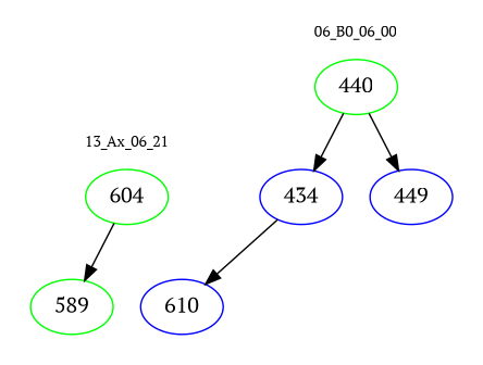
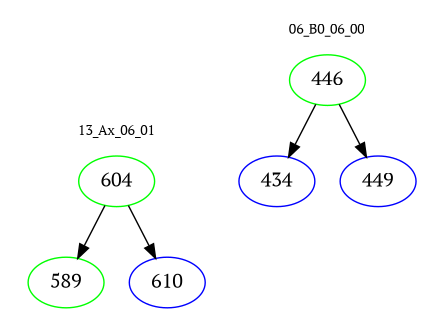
  digraph {
    fontname="PT Serif"
    node [color=green fontname="PT Serif"]
    edge [color=black fontname="PT Serif"]
    n1 [label=604]
    n2 [label=589]
    n3 [color=blue label=610]
-   n4 [label=440]
+   n4 [label=446]
    n5 [color=blue label=434]
    n6 [color=blue label=449]
    subgraph cluster_1 {
      color=white
      fontsize=10
-     label="13_Ax_06_21"
+     label="13_Ax_06_01"
      n1
      n2
      n3
    }
    subgraph cluster_2 {
      color=white
      fontsize=10
      label="06_B0_06_00"
      n4
      n5
      n6
    }
    n1 -> n2
-   n5 -> n3
+   n1 -> n3
    n4 -> n5
    n4 -> n6
  }
